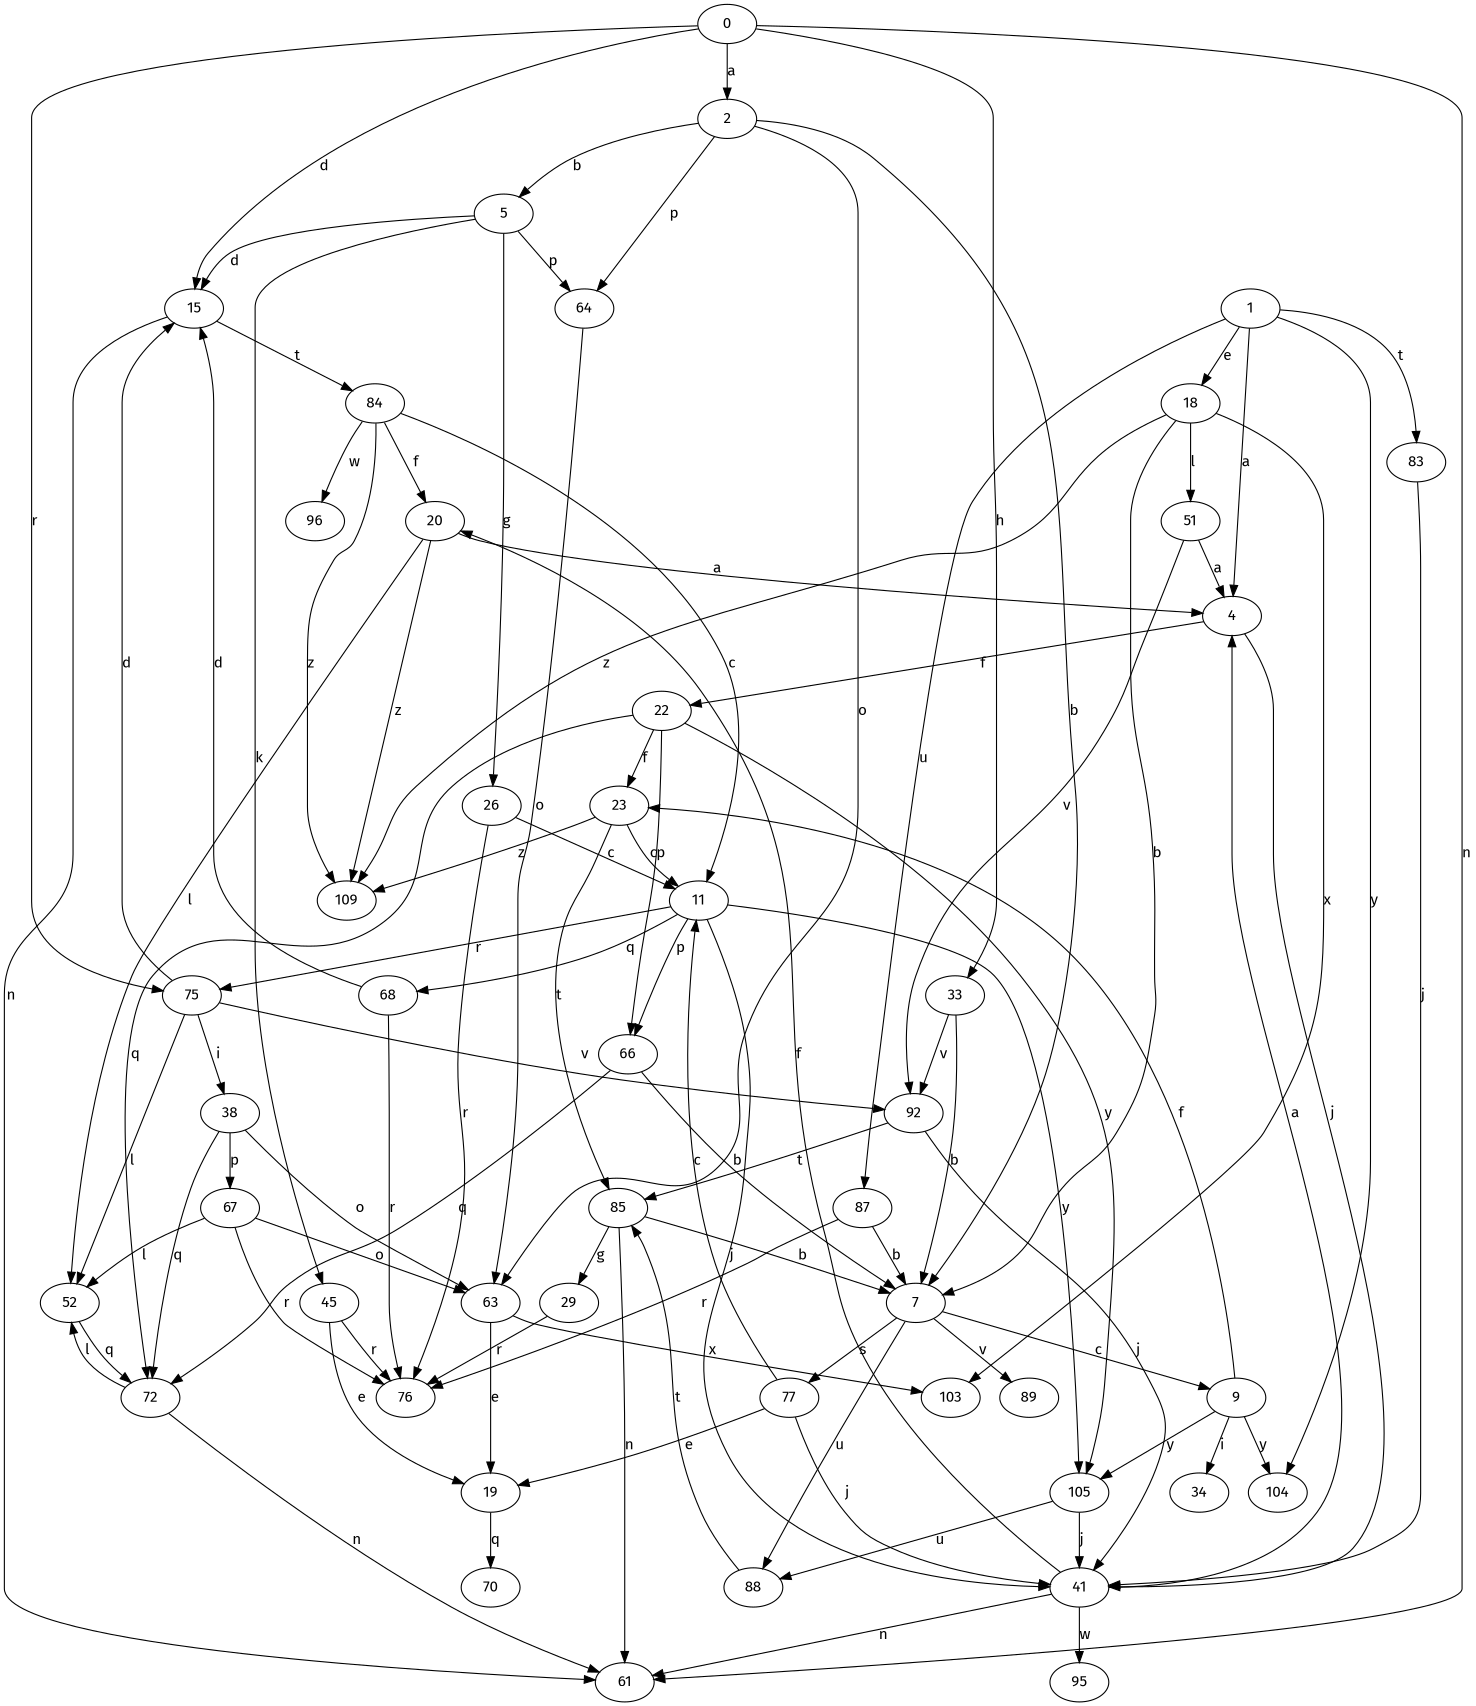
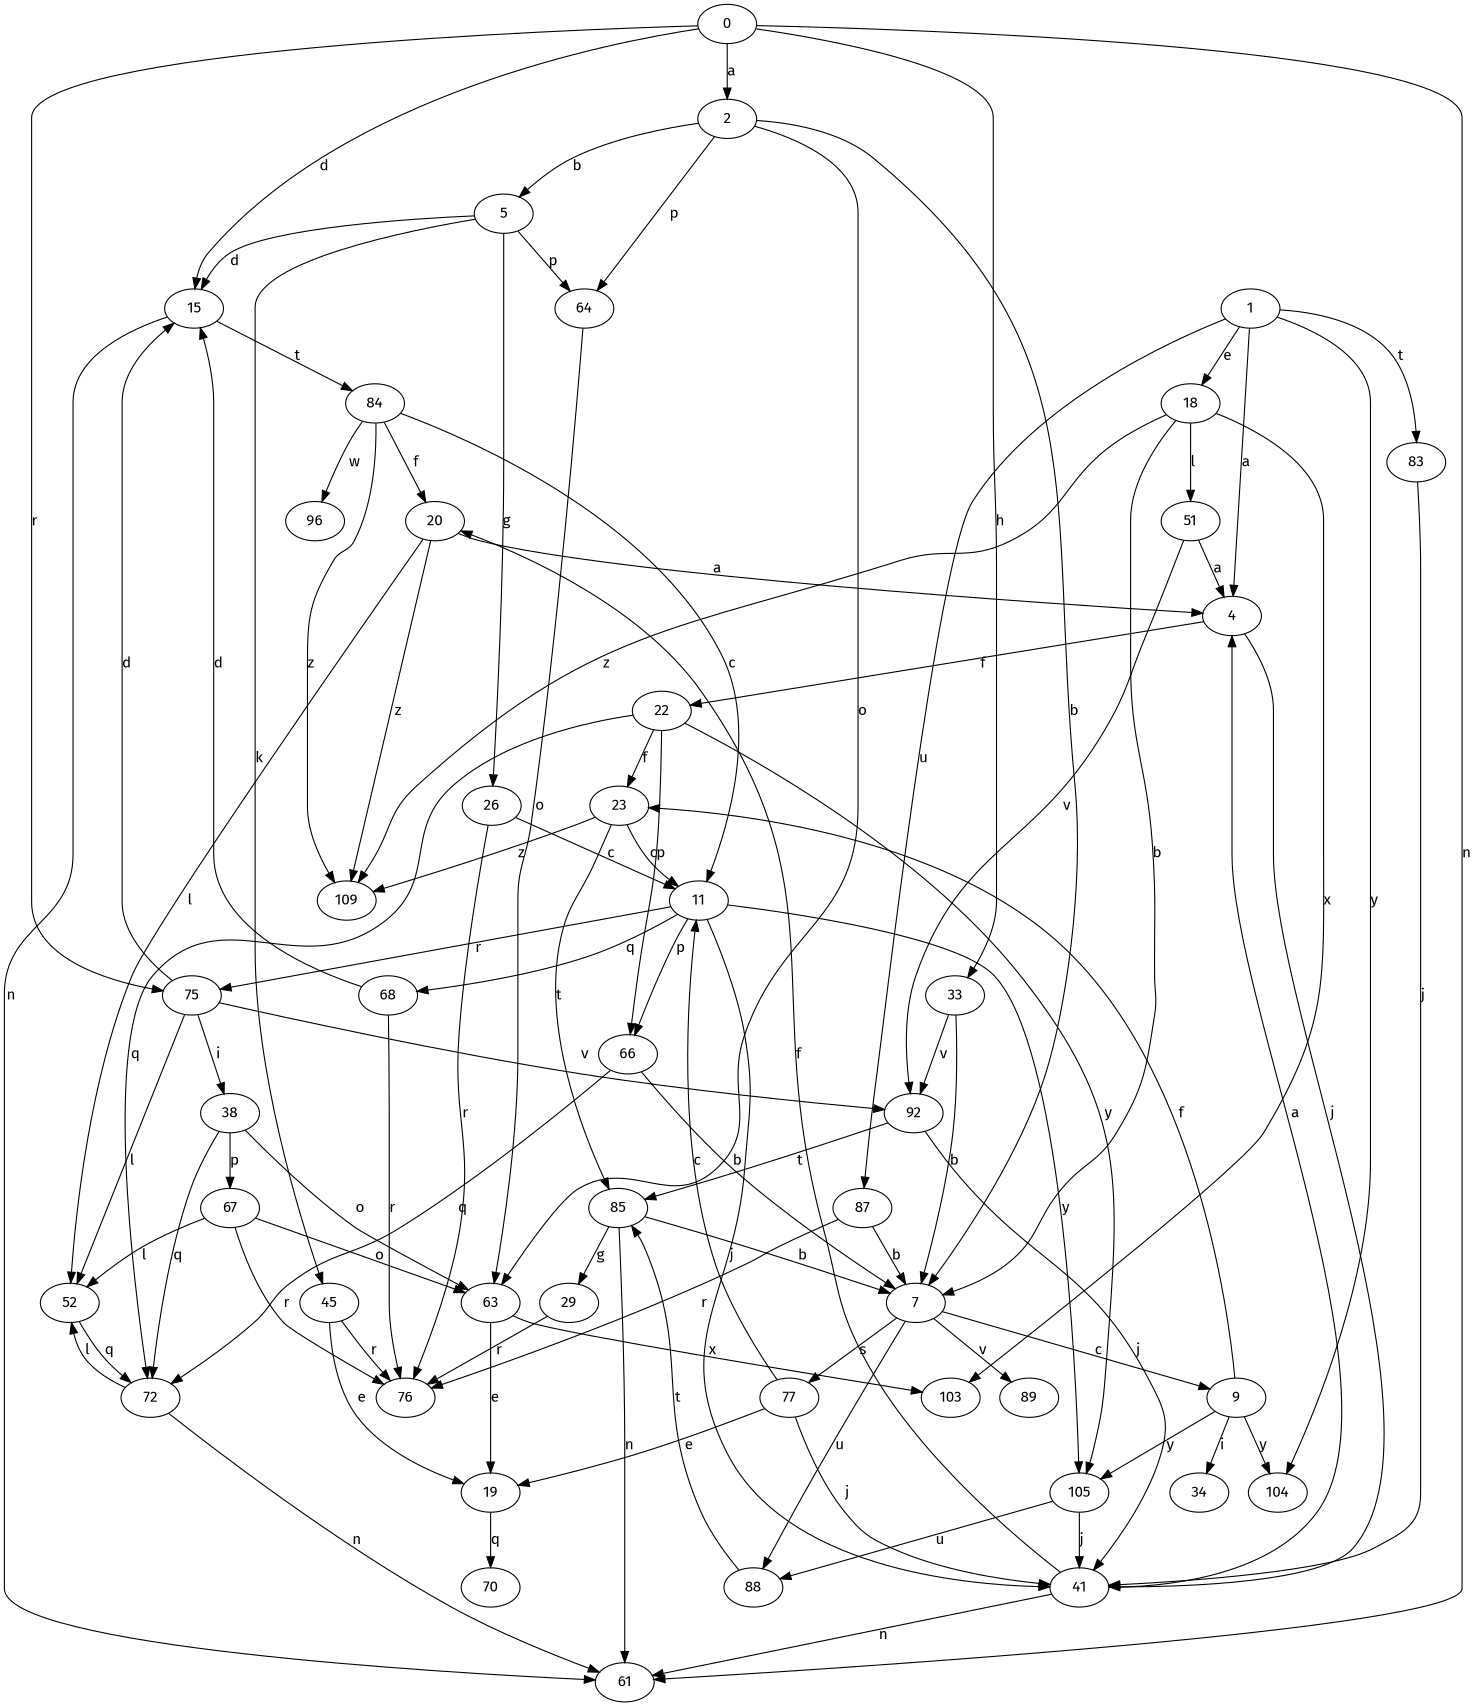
  strict digraph {
    fontname="Fira Sans"
    node [fontname="Fira Sans"]
    edge [fontname="Fira Sans"]
    0
    2
    15
    33
    61
    75
    5
    7
    63
    64
    84
    92
    52
    38
    1
    4
    18
    83
    87
    104
    22
    41
    51
    103
    109
    76
    26
    45
    9
    77
    88
    89
    19
    23
    105
    66
    72
    n38 [label=20]
-   95
    11
    34
    85
    68
    96
    70
    29
    67
    0 -> 2 [label=a]
    0 -> 15 [label=d]
    0 -> 33 [label=h]
    0 -> 61 [label=n]
    0 -> 75 [label=r]
    2 -> 5 [label=b]
    2 -> 7 [label=b]
    2 -> 63 [label=o]
    2 -> 64 [label=p]
    15 -> 61 [label=n]
    15 -> 84 [label=t]
    33 -> 7 [label=b]
    33 -> 92 [label=v]
    75 -> 15 [label=d]
    75 -> 92 [label=v]
    75 -> 52 [label=l]
    75 -> 38 [label=i]
    5 -> 15 [label=d]
    5 -> 64 [label=p]
    5 -> 26 [label=g]
    5 -> 45 [label=k]
    7 -> 9 [label=c]
    7 -> 77 [label=s]
    7 -> 88 [label=u]
    7 -> 89 [label=v]
    63 -> 103 [label=x]
    63 -> 19 [label=e]
    64 -> 63 [label=o]
    84 -> 109 [label=z]
    84 -> n38 [label=f]
    84 -> 11 [label=c]
    84 -> 96 [label=w]
    92 -> 41 [label=j]
    92 -> 85 [label=t]
    52 -> 72 [label=q]
    38 -> 63 [label=o]
    38 -> 72 [label=q]
    38 -> 67 [label=p]
    1 -> 4 [label=a]
    1 -> 18 [label=e]
    1 -> 83 [label=t]
    1 -> 87 [label=u]
    1 -> 104 [label=y]
    4 -> 22 [label=f]
    4 -> 41 [label=j]
    18 -> 7 [label=b]
    18 -> 51 [label=l]
    18 -> 103 [label=x]
    18 -> 109 [label=z]
    83 -> 41 [label=j]
    87 -> 7 [label=b]
    87 -> 76 [label=r]
    22 -> 23 [label=f]
    22 -> 105 [label=y]
    22 -> 66 [label=p]
    22 -> 72 [label=q]
    41 -> 61 [label=n]
    41 -> 4 [label=a]
    41 -> n38 [label=f]
-   41 -> 95 [label=w]
    51 -> 92 [label=v]
    51 -> 4 [label=a]
    26 -> 76 [label=r]
    26 -> 11 [label=c]
    45 -> 76 [label=r]
    45 -> 19 [label=e]
    9 -> 104 [label=y]
    9 -> 23 [label=f]
    9 -> 105 [label=y]
    9 -> 34 [label=i]
    77 -> 41 [label=j]
    77 -> 19 [label=e]
    77 -> 11 [label=c]
    88 -> 85 [label=t]
    19 -> 70 [label=q]
    23 -> 109 [label=z]
    23 -> 11 [label=c]
    23 -> 85 [label=t]
    105 -> 41 [label=j]
    105 -> 88 [label=u]
    66 -> 7 [label=b]
    66 -> 72 [label=q]
    72 -> 61 [label=n]
    72 -> 52 [label=l]
    n38 -> 52 [label=l]
    n38 -> 4 [label=a]
    n38 -> 109 [label=z]
    11 -> 75 [label=r]
    11 -> 41 [label=j]
    11 -> 105 [label=y]
    11 -> 66 [label=p]
    11 -> 68 [label=q]
    85 -> 61 [label=n]
    85 -> 7 [label=b]
    85 -> 29 [label=g]
    68 -> 15 [label=d]
    68 -> 76 [label=r]
    29 -> 76 [label=r]
    67 -> 63 [label=o]
    67 -> 52 [label=l]
    67 -> 76 [label=r]
  }
